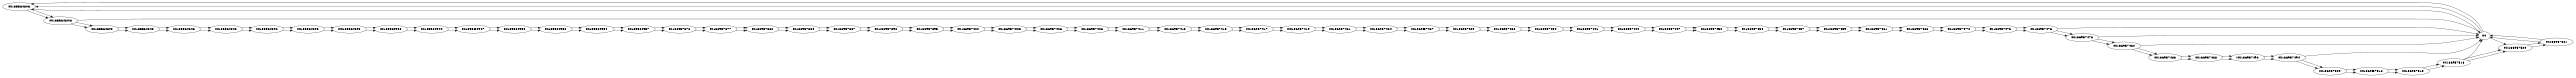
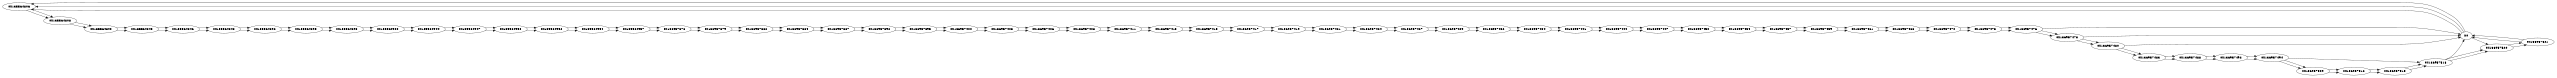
  digraph {
    rankdir=LR
    n1 [label="0x135564806"]
    n2 [label="0x135564808"]
    n3 [label="0x135564840"]
    n0
    n4 [label="0x135564843"]
    n61 [label="0x136957520"]
    n5 [label="0x135564846"]
    n6 [label="0x135564848"]
    n7 [label="0x135564892"]
    n8 [label="0x135564895"]
    n9 [label="0x135564898"]
    n10 [label="0x135564900"]
    n11 [label="0x135564944"]
    n12 [label="0x135564947"]
    n13 [label="0x135564950"]
    n14 [label="0x135564952"]
    n15 [label="0x135564954"]
    n16 [label="0x135564957"]
    n17 [label="0x136957376"]
-   n18 [label="0x136957377"]
+   n18 [label="0x136957379"]
    n19 [label="0x136957382"]
    n20 [label="0x136957384"]
    n21 [label="0x136957387"]
    n22 [label="0x136957392"]
    n23 [label="0x136957395"]
    n24 [label="0x136957400"]
    n25 [label="0x136957403"]
    n26 [label="0x136957406"]
    n27 [label="0x136957408"]
    n28 [label="0x136957411"]
    n29 [label="0x136957413"]
    n30 [label="0x136957415"]
    n31 [label="0x136957417"]
    n32 [label="0x136957419"]
    n33 [label="0x136957421"]
    n34 [label="0x136957424"]
    n35 [label="0x136957427"]
    n36 [label="0x136957429"]
    n37 [label="0x136957432"]
    n38 [label="0x136957434"]
    n39 [label="0x136957441"]
    n40 [label="0x136957444"]
    n41 [label="0x136957447"]
    n42 [label="0x136957450"]
    n43 [label="0x136957454"]
    n44 [label="0x136957457"]
    n45 [label="0x136957459"]
    n46 [label="0x136957461"]
    n47 [label="0x136957468"]
    n48 [label="0x136957470"]
    n49 [label="0x136957473"]
    n50 [label="0x136957476"]
    n51 [label="0x136957478"]
    n52 [label="0x136957480"]
    n53 [label="0x136957483"]
    n54 [label="0x136957488"]
    n55 [label="0x136957492"]
    n56 [label="0x136957494"]
    n57 [label="0x136957509"]
    n58 [label="0x136957512"]
    n59 [label="0x136957515"]
    n60 [label="0x136957518"]
    n62 [label="0x136957521"]
    n1 -> n2
    n1 -> n2
    n2 -> n3
    n2 -> n3
-   n2 -> n0
    n3 -> n4
    n3 -> n4
    n0 -> n1
    n0 -> n1
    n0 -> n1
    n0 -> n61
    n4 -> n5
    n4 -> n5
    n61 -> n62
    n61 -> n62
    n5 -> n6
    n5 -> n6
    n6 -> n7
    n6 -> n7
    n7 -> n8
    n7 -> n8
    n8 -> n9
    n8 -> n9
    n9 -> n10
    n9 -> n10
    n10 -> n11
    n10 -> n11
    n11 -> n12
    n11 -> n12
    n12 -> n13
    n12 -> n13
    n13 -> n14
    n13 -> n14
    n14 -> n15
    n14 -> n15
    n15 -> n16
    n15 -> n16
    n16 -> n17
    n16 -> n17
    n17 -> n18
    n17 -> n18
    n18 -> n19
    n18 -> n19
    n19 -> n20
    n19 -> n20
    n20 -> n21
    n20 -> n21
    n21 -> n22
    n21 -> n22
    n22 -> n23
    n22 -> n23
    n23 -> n24
    n23 -> n24
    n24 -> n25
    n24 -> n25
    n25 -> n26
    n25 -> n26
    n26 -> n27
    n26 -> n27
    n27 -> n28
    n27 -> n28
    n28 -> n29
    n28 -> n29
    n29 -> n30
    n29 -> n30
    n30 -> n31
    n30 -> n31
    n31 -> n32
    n31 -> n32
    n32 -> n33
    n32 -> n33
    n33 -> n34
    n33 -> n34
    n34 -> n35
    n34 -> n35
    n35 -> n36
    n35 -> n36
    n36 -> n37
    n36 -> n37
    n37 -> n38
    n37 -> n38
    n38 -> n39
    n38 -> n39
    n39 -> n40
    n39 -> n40
    n40 -> n41
    n40 -> n41
    n41 -> n42
    n41 -> n42
    n42 -> n43
    n42 -> n43
    n43 -> n44
    n43 -> n44
    n44 -> n45
    n44 -> n45
    n45 -> n46
    n45 -> n46
    n46 -> n47
    n46 -> n47
    n47 -> n48
    n47 -> n48
    n48 -> n49
    n48 -> n49
    n49 -> n50
    n49 -> n50
    n50 -> n0
    n50 -> n51
    n50 -> n51
    n51 -> n0
    n51 -> n52
    n51 -> n52
    n52 -> n0
    n52 -> n53
    n52 -> n53
    n53 -> n54
    n53 -> n54
    n54 -> n55
    n54 -> n55
    n55 -> n56
    n55 -> n56
-   n56 -> n0
+   n56 -> n60
    n56 -> n57
    n56 -> n57
    n57 -> n58
    n57 -> n58
    n58 -> n59
    n58 -> n59
    n59 -> n60
    n59 -> n60
    n60 -> n0
    n60 -> n61
    n60 -> n61
    n62 -> n0
    n62 -> n0
  }
